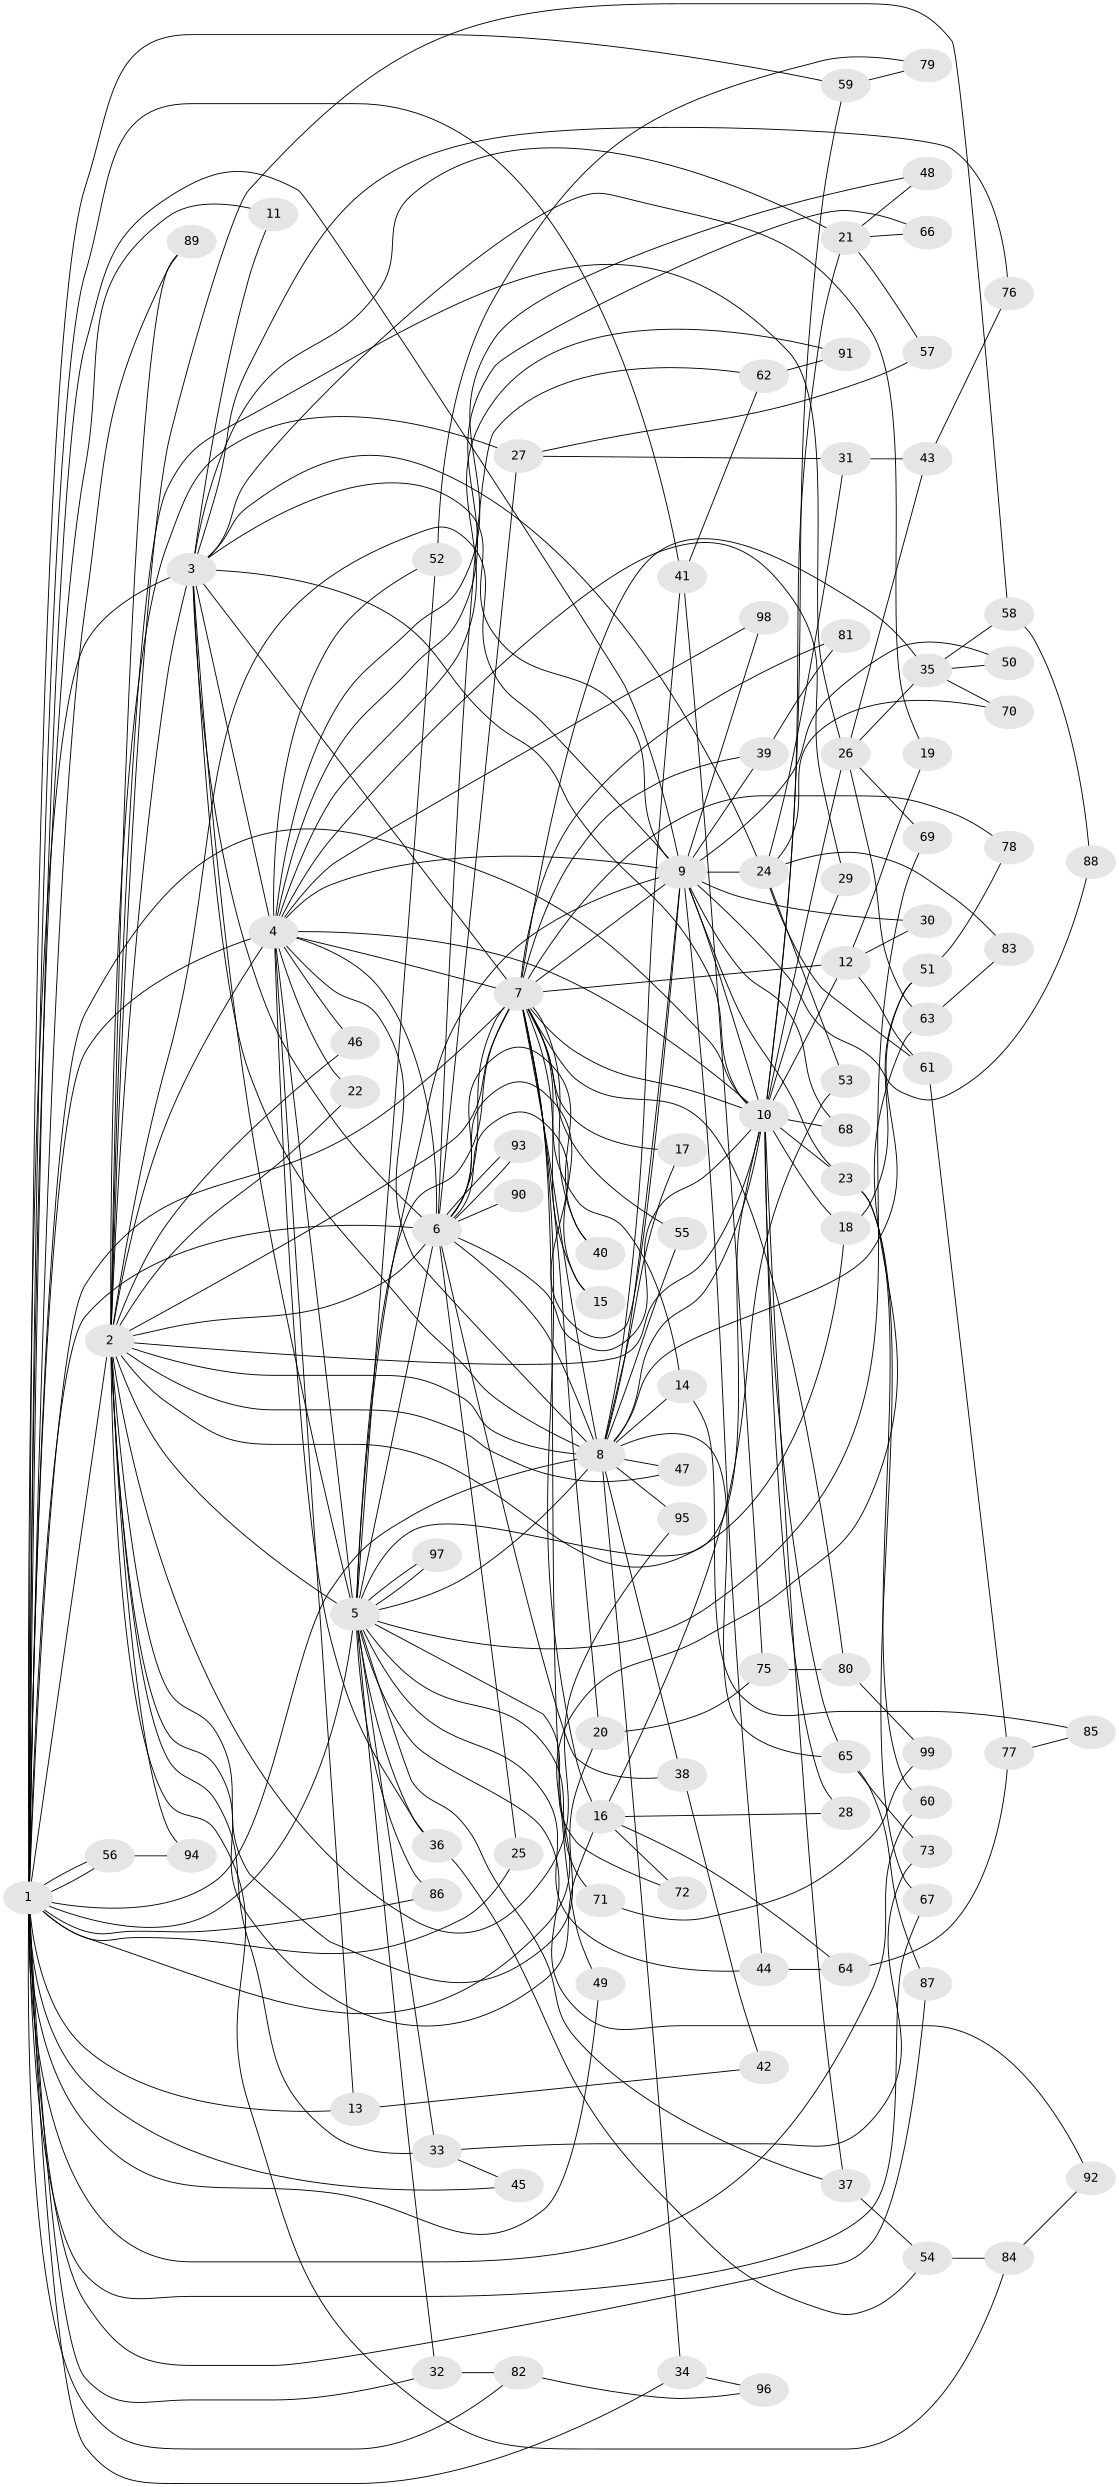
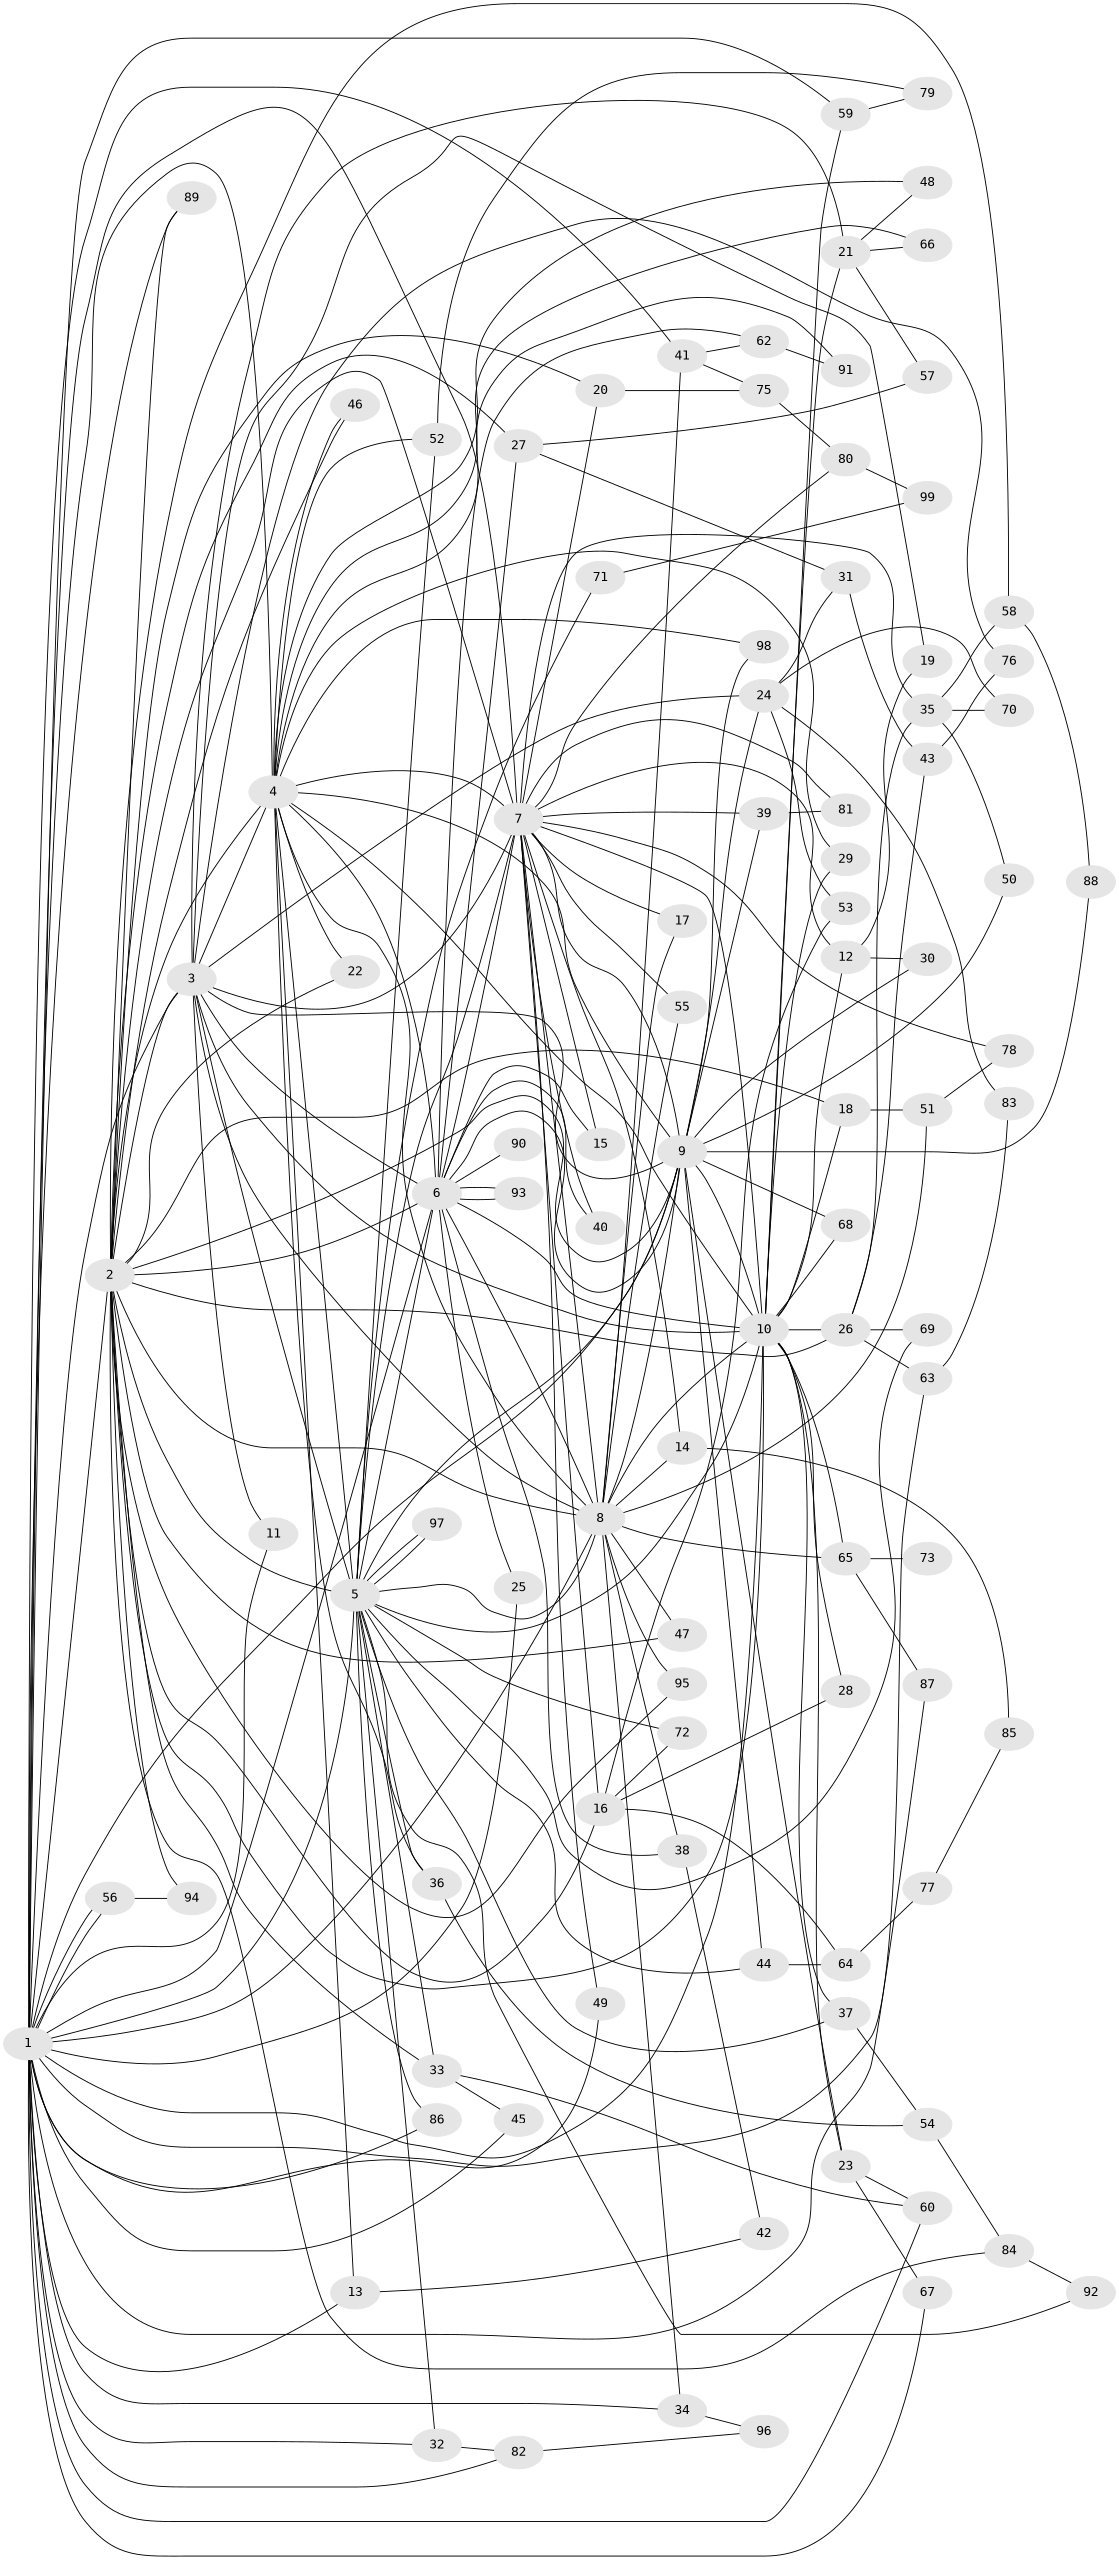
  graph {
    fontname="DejaVu Sans Mono"
    rankdir=LR
    node [color=gray90 fontname="DejaVu Sans Mono" style=filled]
    edge [fontname="DejaVu Sans Mono"]
    1
    2
    3
    4
    5
    6
    7
    8
    9
    10
    11
    13
    25
    32
    34
    41
    45
    49
    56
    59
    60
    63
    67
    82
    86
    87
    89
    16
    18
    20
    22
    26
    27
    33
    46
    47
    58
    84
    94
    95
    19
    21
    24
    76
    29
    36
    48
    52
    66
    91
    98
    37
    44
    69
    71
    72
    92
    97
    15
    38
    40
    62
    90
    93
    12
    14
    17
    35
    39
    55
    78
    80
    81
    51
    65
    23
    30
    50
    68
    88
    28
    42
    96
    75
    79
    83
    53
    64
    43
    57
    31
    73
-   61
    70
    54
    99
    85
    77
    1 -- 2
    1 -- 3
    1 -- 4
    1 -- 5
    1 -- 6
    1 -- 7
    1 -- 8
    1 -- 9
    1 -- 10
    1 -- 11
    1 -- 13
    1 -- 25
    1 -- 32
    1 -- 34
    1 -- 41
    1 -- 45
    1 -- 49
    1 -- 56
    1 -- 56
    1 -- 59
    1 -- 60
    1 -- 63
    1 -- 67
    1 -- 82
    1 -- 86
    1 -- 87
    1 -- 89
    2 -- 3
    2 -- 4
    2 -- 5
    2 -- 6
    2 -- 7
    2 -- 8
    2 -- 9
    2 -- 10
    2 -- 89
    2 -- 16
    2 -- 18
    2 -- 20
    2 -- 22
    2 -- 26
    2 -- 27
    2 -- 33
    2 -- 46
    2 -- 47
    2 -- 58
    2 -- 84
    2 -- 94
    2 -- 95
    3 -- 4
    3 -- 5
    3 -- 6
    3 -- 7
    3 -- 8
    3 -- 9
    3 -- 10
    3 -- 11
    3 -- 19
    3 -- 21
    3 -- 24
    3 -- 76
    4 -- 5
    4 -- 6
    4 -- 7
    4 -- 8
    4 -- 9
    4 -- 10
    4 -- 13
    4 -- 22
    4 -- 46
    4 -- 29
    4 -- 36
    4 -- 48
    4 -- 52
    4 -- 66
    4 -- 91
    4 -- 98
    5 -- 6
    5 -- 7
    5 -- 8
    5 -- 9
    5 -- 10
    5 -- 32
    5 -- 86
    5 -- 33
    5 -- 36
    5 -- 52
    5 -- 37
    5 -- 44
    5 -- 69
    5 -- 71
    5 -- 72
    5 -- 92
    5 -- 97
    5 -- 97
    6 -- 7
    6 -- 8
    6 -- 9
    6 -- 10
    6 -- 25
    6 -- 27
    6 -- 15
    6 -- 38
    6 -- 40
    6 -- 62
    6 -- 90
    6 -- 93
    6 -- 93
    7 -- 8
    7 -- 9
    7 -- 10
    7 -- 49
    7 -- 16
    7 -- 20
    7 -- 15
    7 -- 40
    7 -- 12
    7 -- 14
    7 -- 17
    7 -- 35
    7 -- 39
    7 -- 55
    7 -- 78
    7 -- 80
    7 -- 81
    8 -- 9
    8 -- 10
    8 -- 34
    8 -- 41
    8 -- 47
    8 -- 95
    8 -- 38
    8 -- 14
    8 -- 17
    8 -- 55
    8 -- 51
    8 -- 65
    9 -- 10
    9 -- 24
    9 -- 98
    9 -- 44
    9 -- 39
    9 -- 23
    9 -- 30
    9 -- 50
    9 -- 68
    9 -- 88
    10 -- 59
    10 -- 18
    10 -- 26
    10 -- 21
    10 -- 29
    10 -- 37
    10 -- 12
    10 -- 65
    10 -- 23
    10 -- 68
    10 -- 28
    13 -- 42
    32 -- 82
    34 -- 96
    41 -- 62
    41 -- 75
    56 -- 94
    59 -- 79
    63 -- 83
    82 -- 96
    16 -- 72
    16 -- 28
    16 -- 53
    16 -- 64
    18 -- 51
    20 -- 75
    26 -- 63
    26 -- 69
    26 -- 35
    26 -- 43
    27 -- 57
    27 -- 31
    33 -- 45
-   33 -- 73
+   33 -- 60
    58 -- 88
    84 -- 92
    21 -- 48
    21 -- 66
    21 -- 57
    24 -- 83
    24 -- 53
    24 -- 31
-   24 -- 61
    24 -- 70
    36 -- 54
    52 -- 79
    37 -- 54
    44 -- 64
    71 -- 99
    38 -- 42
    62 -- 91
    12 -- 19
    12 -- 30
-   12 -- 61
    14 -- 85
    35 -- 58
    35 -- 50
    35 -- 70
    39 -- 81
    80 -- 99
    51 -- 78
    65 -- 87
    65 -- 73
    23 -- 60
    23 -- 67
    75 -- 80
    64 -- 77
    43 -- 76
    31 -- 43
-   61 -- 77
    54 -- 84
    77 -- 85
  }
